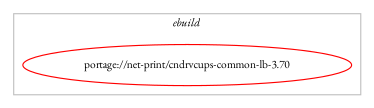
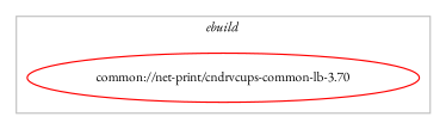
  digraph {
    compound=true
    concentrate=true
    fontname="EB Garamond"
    fontsize=10
    newrank=true
    rankdir=LR
    ranksep=1.5
-   n1 [color=red fontname="EB Garamond" fontsize=10 label="portage://net-print/cndrvcups-common-lb-3.70" width=4]
+   n1 [color=red fontname="EB Garamond" fontsize=10 label="common://net-print/cndrvcups-common-lb-3.70" width=4]
    subgraph cluster_1 {
      color=gray
      label=<<i>ebuild</i>>
      n1
    }
    subgraph cluster_2 {
      color=gray
      label=<<i>dependencies</i>>
      subgraph cluster_3 {
        color=gray
        fillcolor="#eeeeee"
        label=<<i>compile</i>>
        style=filled
      }
      subgraph cluster_4 {
        color=gray
        fillcolor="#eeeeee"
        label=<<i>compile and run</i>>
        style=filled
      }
      subgraph cluster_5 {
        color=gray
        fillcolor="#eeeeee"
        label=<<i>run</i>>
        style=filled
      }
    }
    subgraph cluster_6 {
      color=gray
      label=<<i>candidates</i>>
      rank=same
    }
  }
